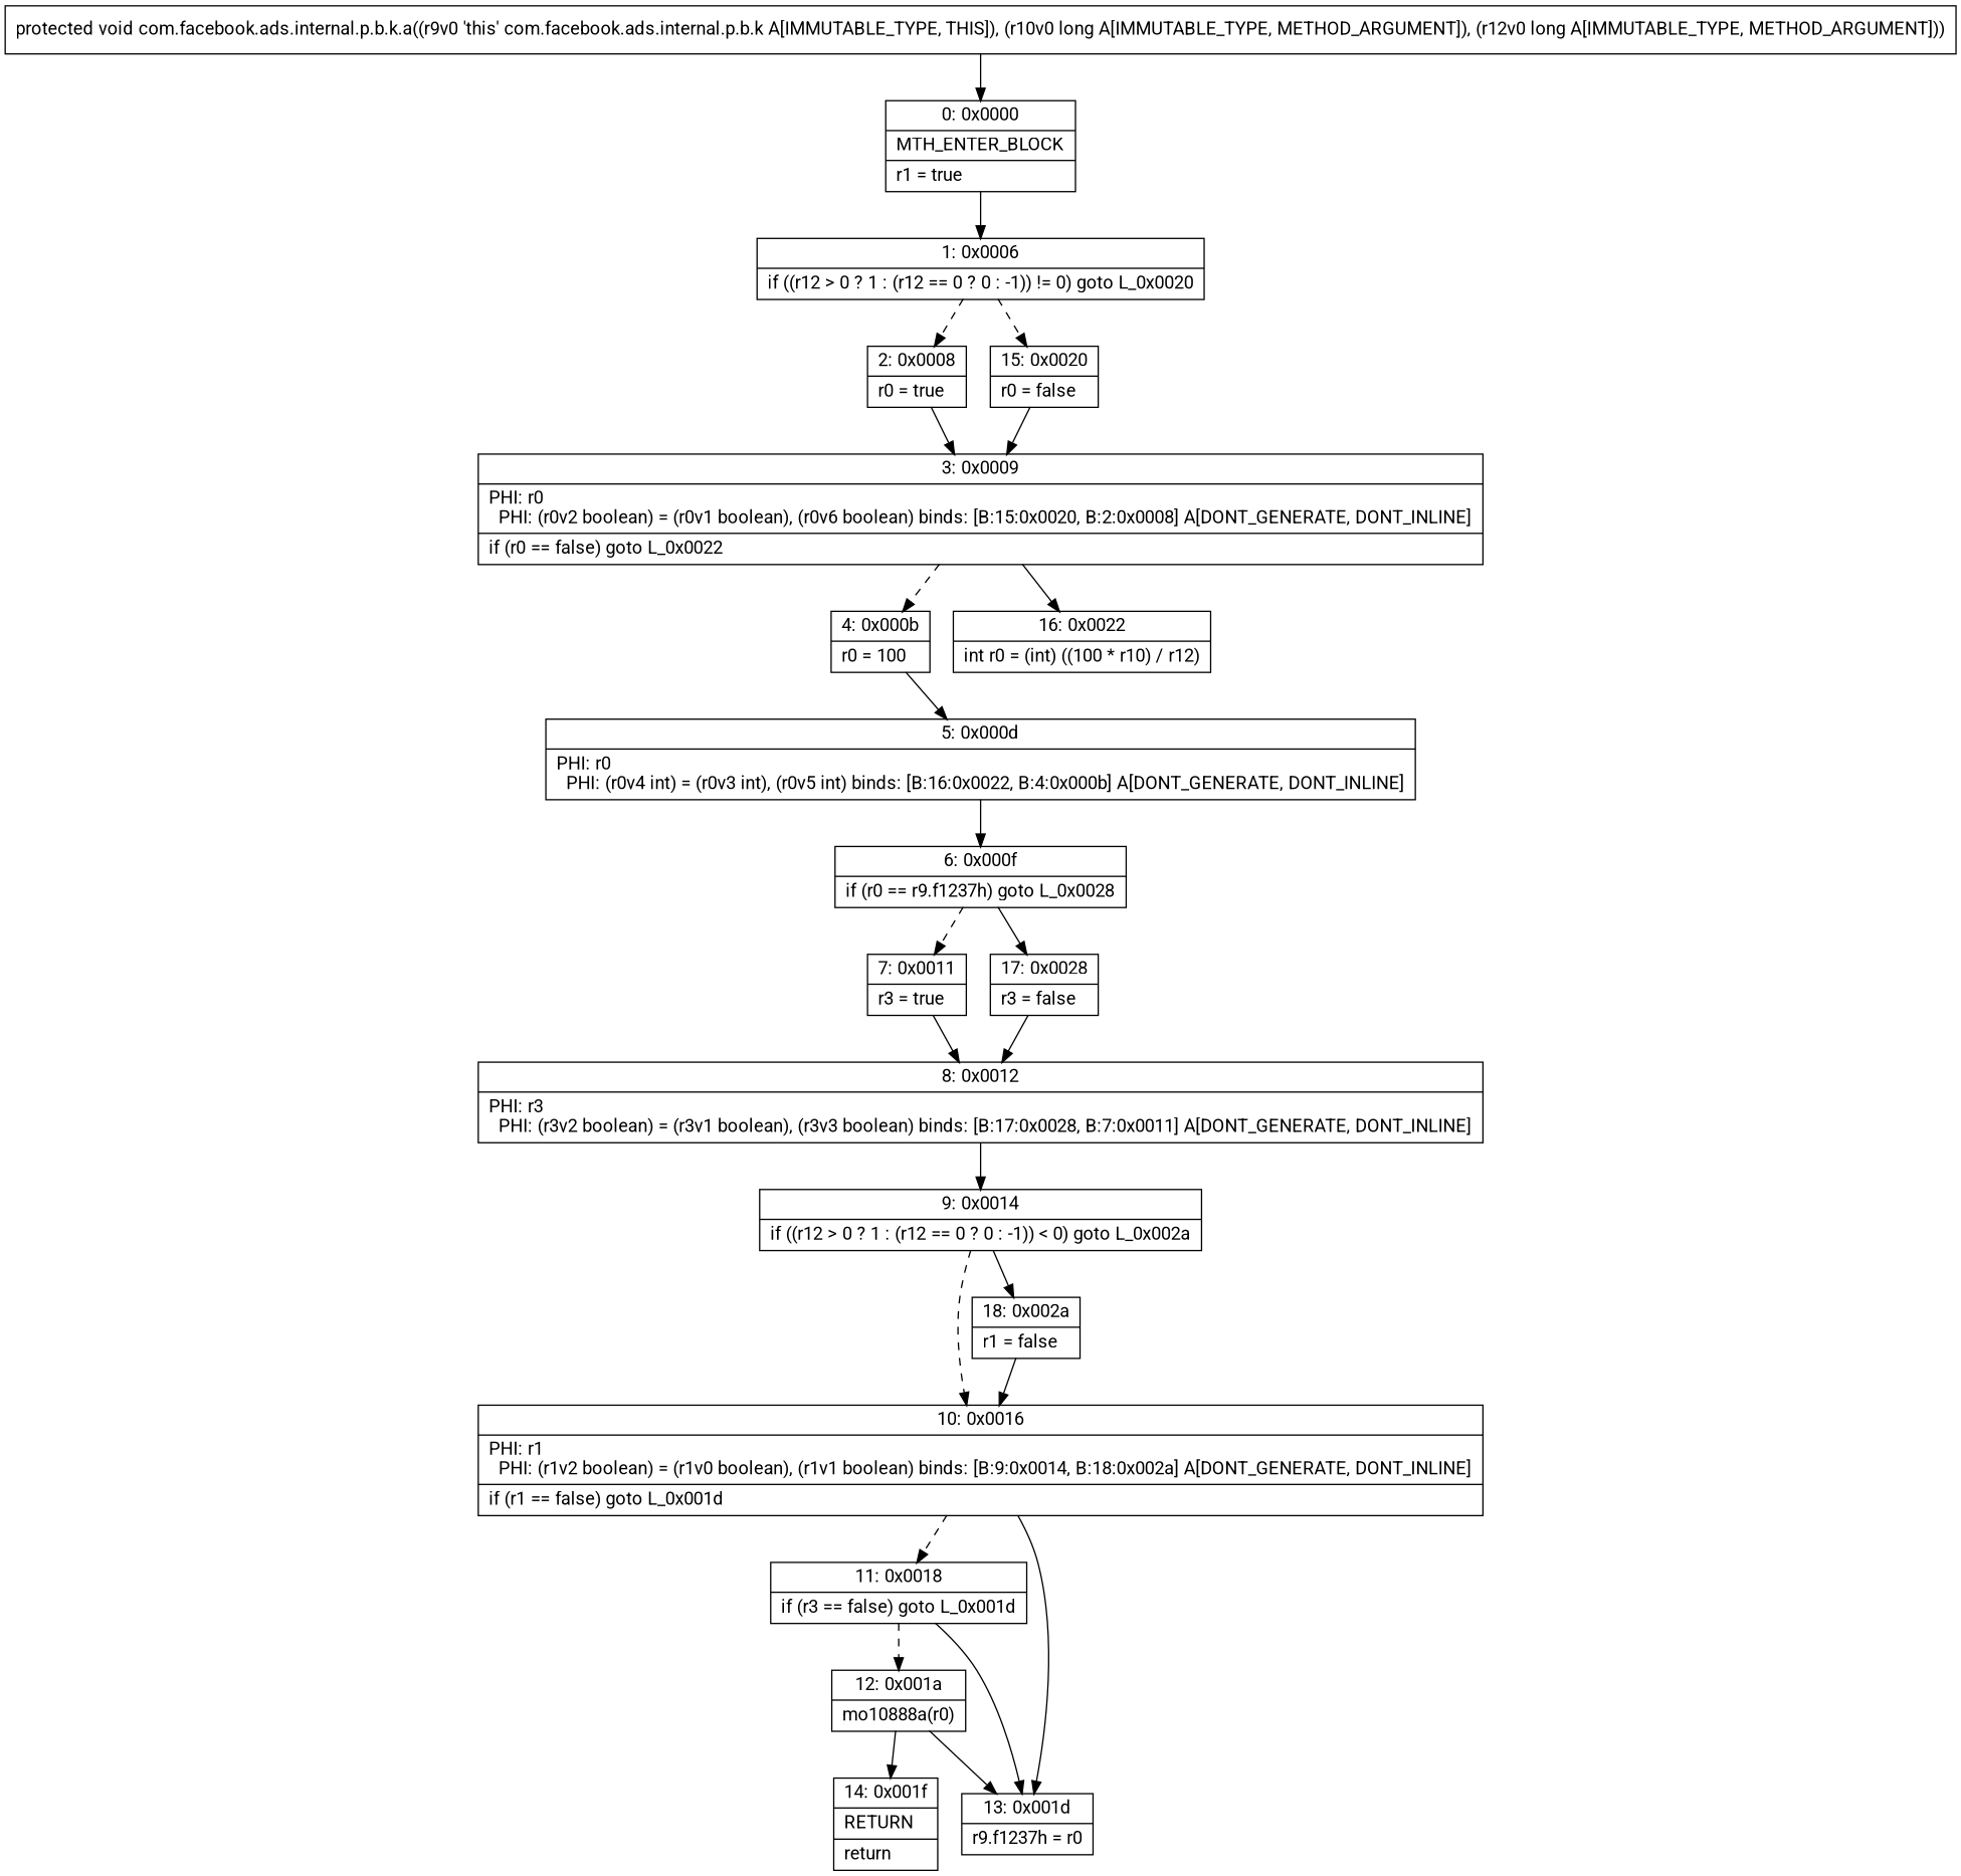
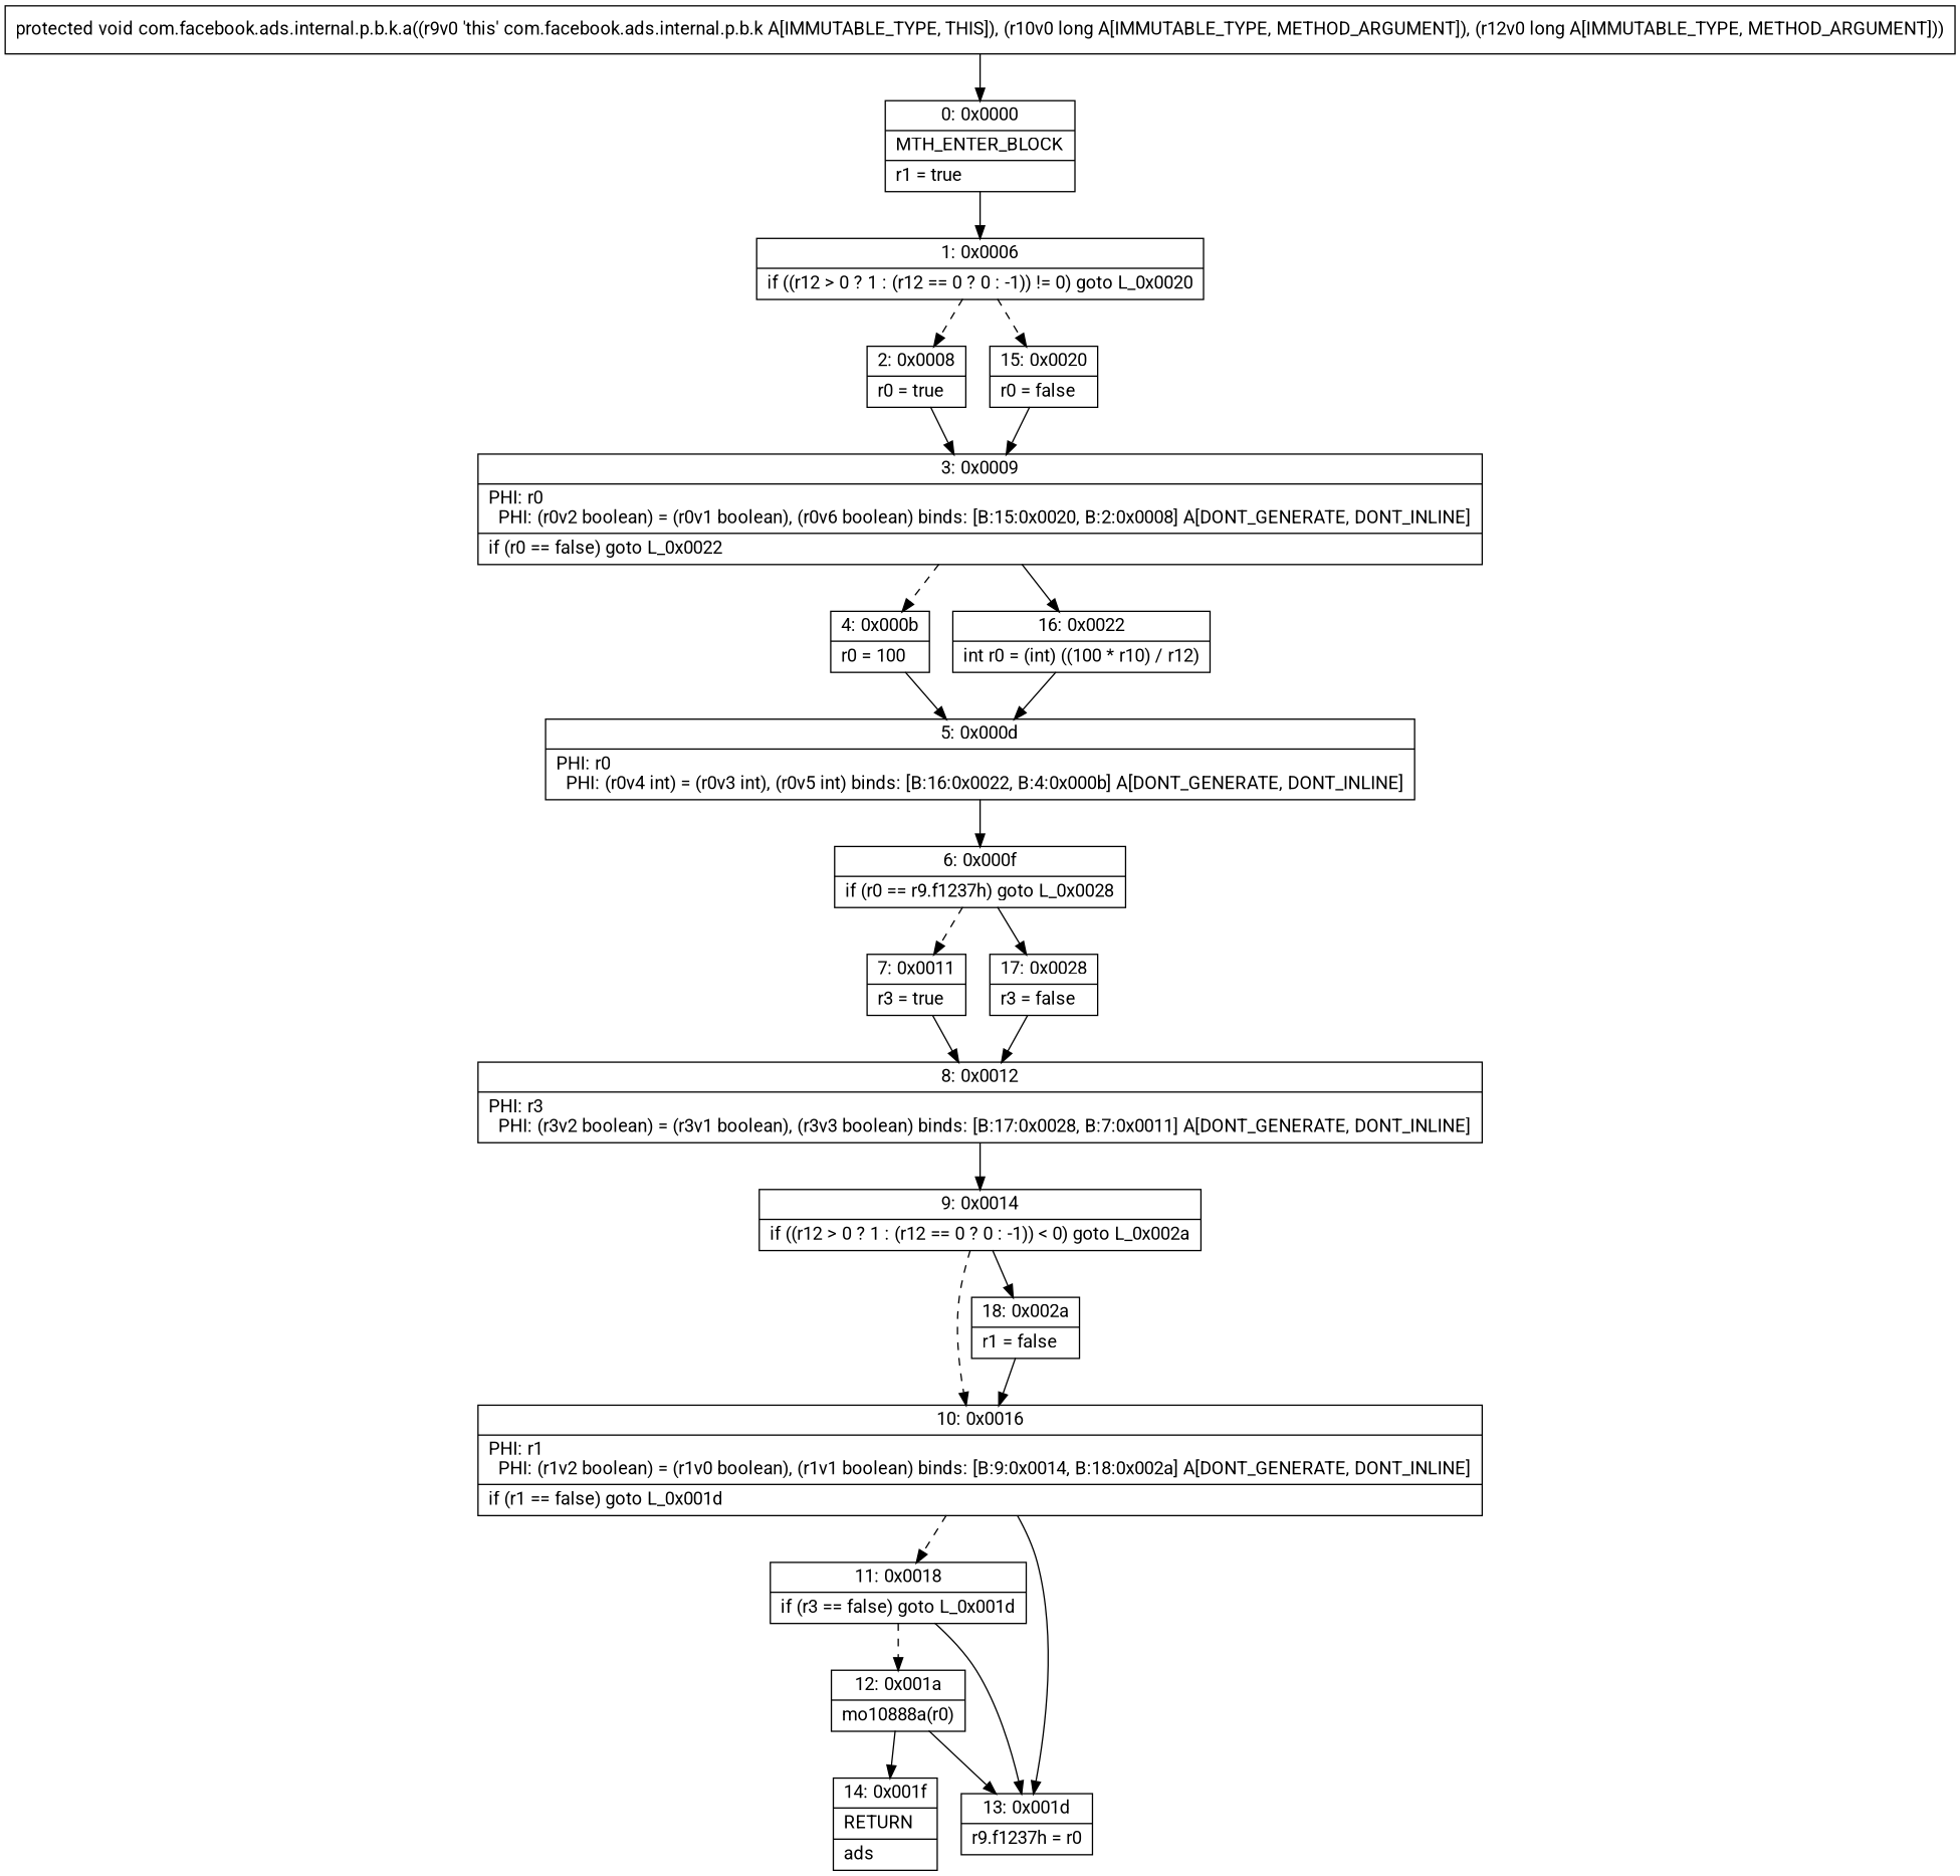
  digraph {
    fontname=Roboto
    node [fontname=Roboto shape=record]
    edge [fontname=Roboto]
    n1 [label="{0\:\ 0x0000|MTH_ENTER_BLOCK\l|r1 = true\l}"]
    n2 [label="{1\:\ 0x0006|if ((r12 \> 0 ? 1 : (r12 == 0 ? 0 : \-1)) != 0) goto L_0x0020\l}"]
    n3 [label="{2\:\ 0x0008|r0 = true\l}"]
    n4 [label="{15\:\ 0x0020|r0 = false\l}"]
    n5 [label="{3\:\ 0x0009|PHI: r0 \l  PHI: (r0v2 boolean) = (r0v1 boolean), (r0v6 boolean) binds: [B:15:0x0020, B:2:0x0008] A[DONT_GENERATE, DONT_INLINE]\l|if (r0 == false) goto L_0x0022\l}"]
    n6 [label="{4\:\ 0x000b|r0 = 100\l}"]
    n7 [label="{16\:\ 0x0022|int r0 = (int) ((100 * r10) \/ r12)\l}"]
    n8 [label="{5\:\ 0x000d|PHI: r0 \l  PHI: (r0v4 int) = (r0v3 int), (r0v5 int) binds: [B:16:0x0022, B:4:0x000b] A[DONT_GENERATE, DONT_INLINE]\l}"]
    n9 [label="{6\:\ 0x000f|if (r0 == r9.f1237h) goto L_0x0028\l}"]
    n10 [label="{7\:\ 0x0011|r3 = true\l}"]
    n11 [label="{17\:\ 0x0028|r3 = false\l}"]
    n12 [label="{8\:\ 0x0012|PHI: r3 \l  PHI: (r3v2 boolean) = (r3v1 boolean), (r3v3 boolean) binds: [B:17:0x0028, B:7:0x0011] A[DONT_GENERATE, DONT_INLINE]\l}"]
    n13 [label="{9\:\ 0x0014|if ((r12 \> 0 ? 1 : (r12 == 0 ? 0 : \-1)) \< 0) goto L_0x002a\l}"]
    n14 [label="{10\:\ 0x0016|PHI: r1 \l  PHI: (r1v2 boolean) = (r1v0 boolean), (r1v1 boolean) binds: [B:9:0x0014, B:18:0x002a] A[DONT_GENERATE, DONT_INLINE]\l|if (r1 == false) goto L_0x001d\l}"]
    n15 [label="{18\:\ 0x002a|r1 = false\l}"]
    n16 [label="{11\:\ 0x0018|if (r3 == false) goto L_0x001d\l}"]
    n17 [label="{13\:\ 0x001d|r9.f1237h = r0\l}"]
    n18 [label="{12\:\ 0x001a|mo10888a(r0)\l}"]
-   n19 [label="{14\:\ 0x001f|RETURN\l|return\l}"]
+   n19 [label="{14\:\ 0x001f|RETURN\l|ads\l}"]
    n20 [label="{protected void com.facebook.ads.internal.p.b.k.a((r9v0 'this' com.facebook.ads.internal.p.b.k A[IMMUTABLE_TYPE, THIS]), (r10v0 long A[IMMUTABLE_TYPE, METHOD_ARGUMENT]), (r12v0 long A[IMMUTABLE_TYPE, METHOD_ARGUMENT])) }"]
    n1 -> n2
    n2 -> n3 [style=dashed]
    n2 -> n4 [style=dashed]
    n3 -> n5
    n4 -> n5
    n5 -> n6 [style=dashed]
    n5 -> n7
    n6 -> n8
+   n7 -> n8
    n8 -> n9
    n9 -> n10 [style=dashed]
    n9 -> n11
    n10 -> n12
    n11 -> n12
    n12 -> n13
    n13 -> n14 [style=dashed]
    n13 -> n15
    n14 -> n16 [style=dashed]
    n14 -> n17
    n15 -> n14
    n16 -> n17
    n16 -> n18 [style=dashed]
    n18 -> n17
    n18 -> n19
    n20 -> n1
  }
